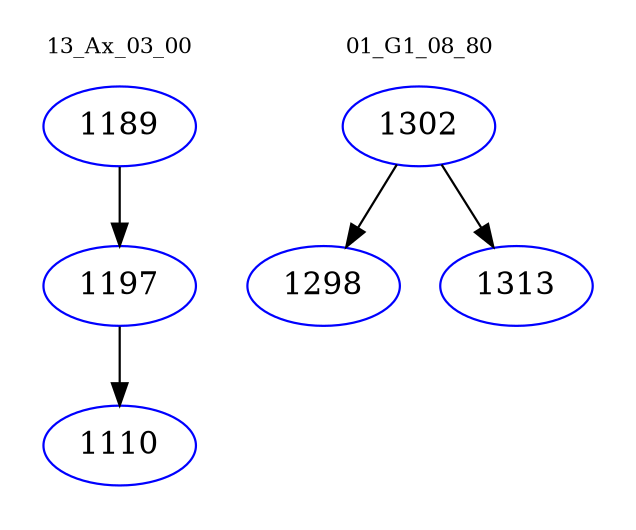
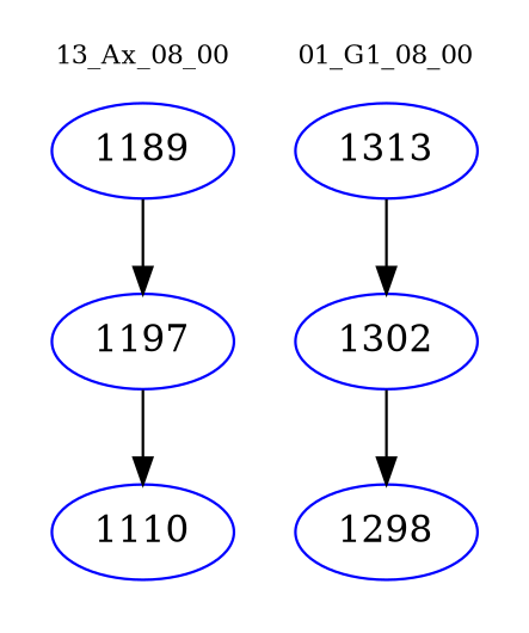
  digraph {
    node [color=blue]
    edge [color=black]
    n1 [label=1189]
    n2 [label=1110]
    n3 [label=1197]
    n4 [label=1302]
    n5 [label=1298]
    n6 [label=1313]
    subgraph cluster_1 {
      color=white
      fontsize=10
-     label="13_Ax_03_00"
+     label="13_Ax_08_00"
      n1
      n2
      n3
    }
    subgraph cluster_2 {
      color=white
      fontsize=10
-     label="01_G1_08_80"
+     label="01_G1_08_00"
      n4
      n5
      n6
    }
    n1 -> n3
    n3 -> n2
    n4 -> n5
-   n4 -> n6
+   n6 -> n4
  }
